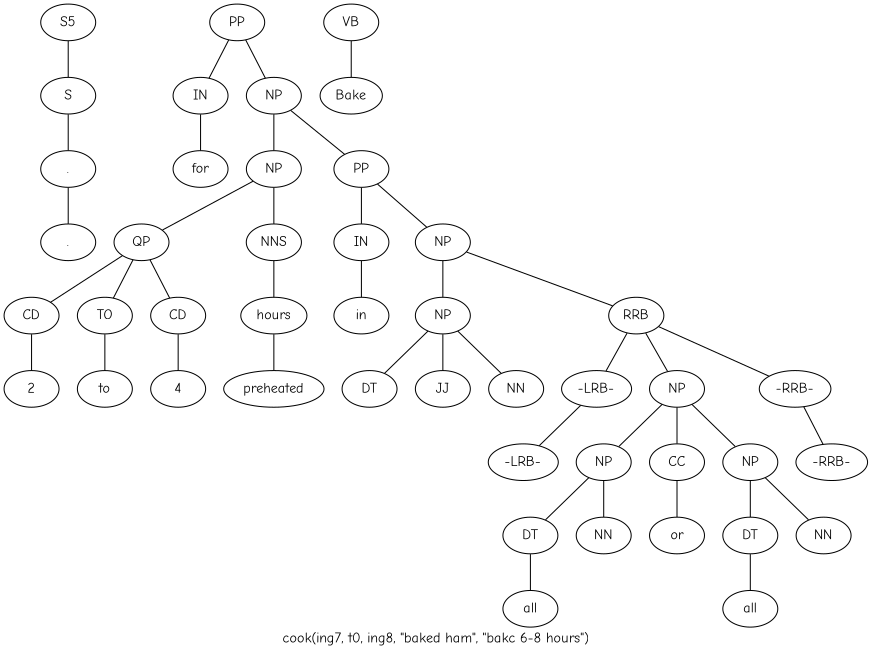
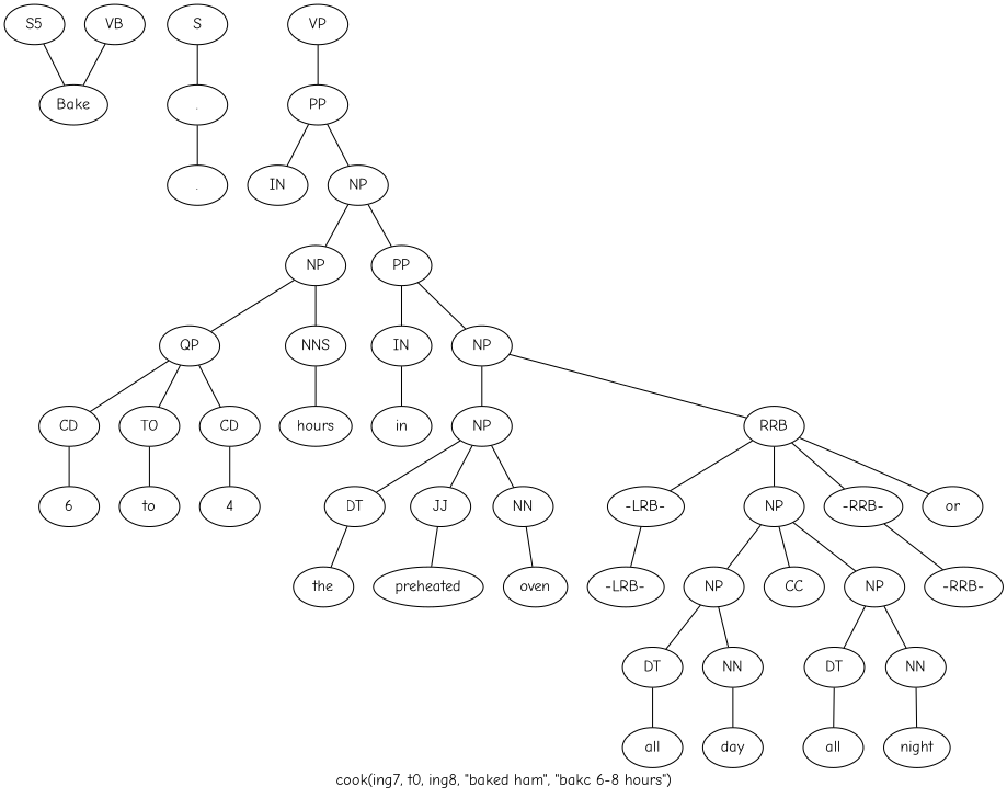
  graph {
    fontname="Comic Neue"
    label="cook(ing7, t0, ing8, \"baked ham\", \"bakc 6-8 hours\")"
    node [fontname="Comic Neue"]
    edge [fontname="Comic Neue"]
    n1 [label=S5]
    n2 [label=S]
    n3 [label="."]
+   n4 [label=VP]
    n5 [label=PP]
    n6 [label="."]
    n7 [label=VB]
    n8 [label=Bake]
    n9 [label=IN]
    n10 [label=NP]
-   n11 [label=for]
    n12 [label=NP]
    n13 [label=PP]
    n14 [label=QP]
    n15 [label=NNS]
    n16 [label=IN]
    n17 [label=NP]
    n18 [label=CD]
    n19 [label=TO]
    n20 [label=CD]
    n21 [label=hours]
-   n22 [label=2]
+   n22 [label=6]
    n23 [label=to]
    n24 [label=4]
    n25 [label=in]
    n26 [label=NP]
    n27 [label=RRB]
    n28 [label=DT]
    n29 [label=JJ]
    n30 [label=NN]
    n31 [label="-LRB-"]
    n32 [label=NP]
    n33 [label="-RRB-"]
+   n34 [label=the]
    n35 [label=preheated]
+   n36 [label=oven]
    n37 [label="-LRB-"]
    n38 [label=NP]
    n39 [label=CC]
    n40 [label=NP]
    n41 [label="-RRB-"]
    n42 [label=DT]
    n43 [label=NN]
    n44 [label=or]
    n45 [label=DT]
    n46 [label=NN]
    n47 [label=all]
+   n48 [label=day]
    n49 [label=all]
-   n1 -- n2
+   n50 [label=night]
+   n1 -- n8
    n2 -- n3
    n3 -- n6
+   n4 -- n5
    n5 -- n9
    n5 -- n10
    n7 -- n8
-   n9 -- n11
    n10 -- n12
    n10 -- n13
    n12 -- n14
    n12 -- n15
    n13 -- n16
    n13 -- n17
    n14 -- n18
    n14 -- n19
    n14 -- n20
    n15 -- n21
    n16 -- n25
    n17 -- n26
    n17 -- n27
    n18 -- n22
    n19 -- n23
    n20 -- n24
    n26 -- n28
    n26 -- n29
    n26 -- n30
    n27 -- n31
    n27 -- n32
    n27 -- n33
-   n21 -- n35
+   n28 -- n34
+   n29 -- n35
+   n30 -- n36
    n31 -- n37
    n32 -- n38
    n32 -- n39
    n32 -- n40
    n33 -- n41
    n38 -- n42
    n38 -- n43
-   n39 -- n44
+   n27 -- n44
    n40 -- n45
    n40 -- n46
    n42 -- n47
+   n43 -- n48
    n45 -- n49
+   n46 -- n50
  }
